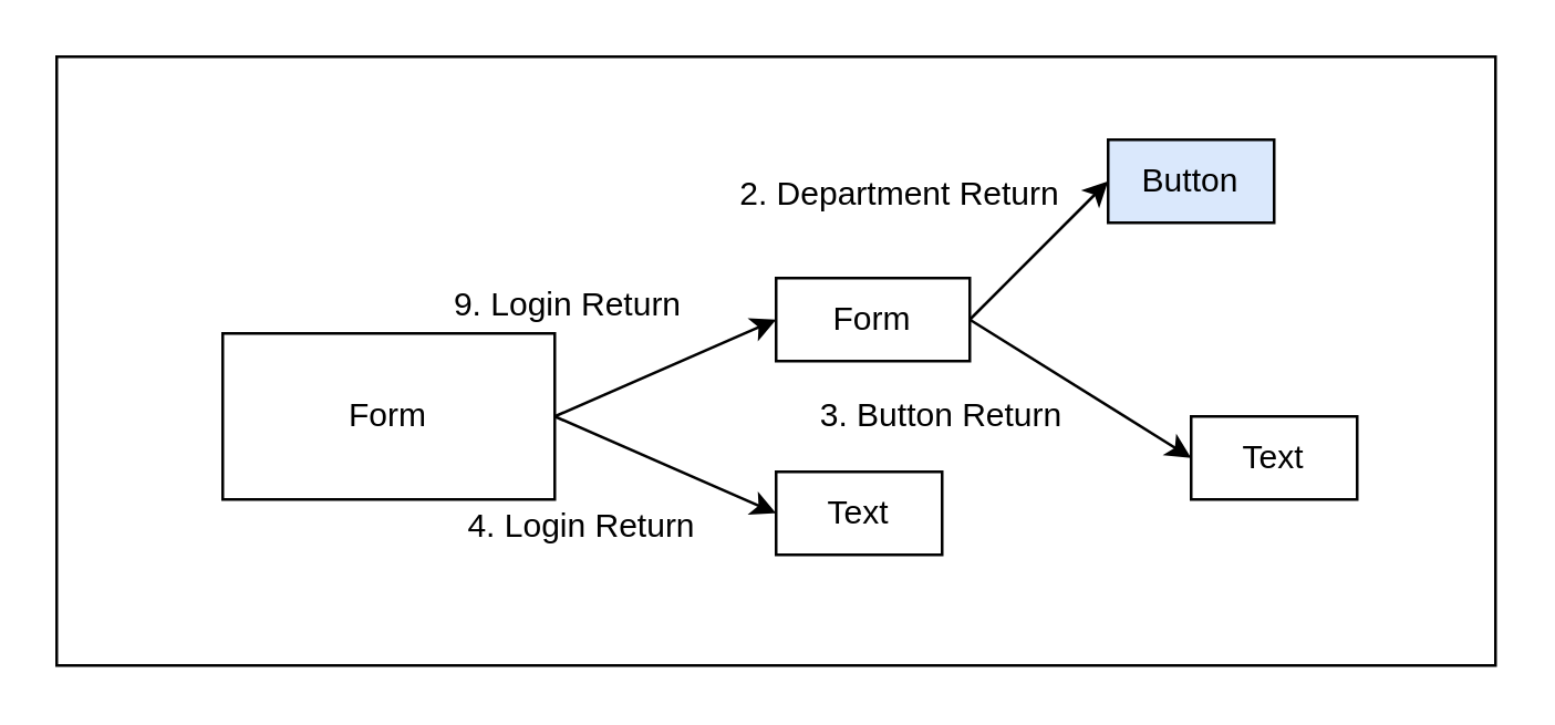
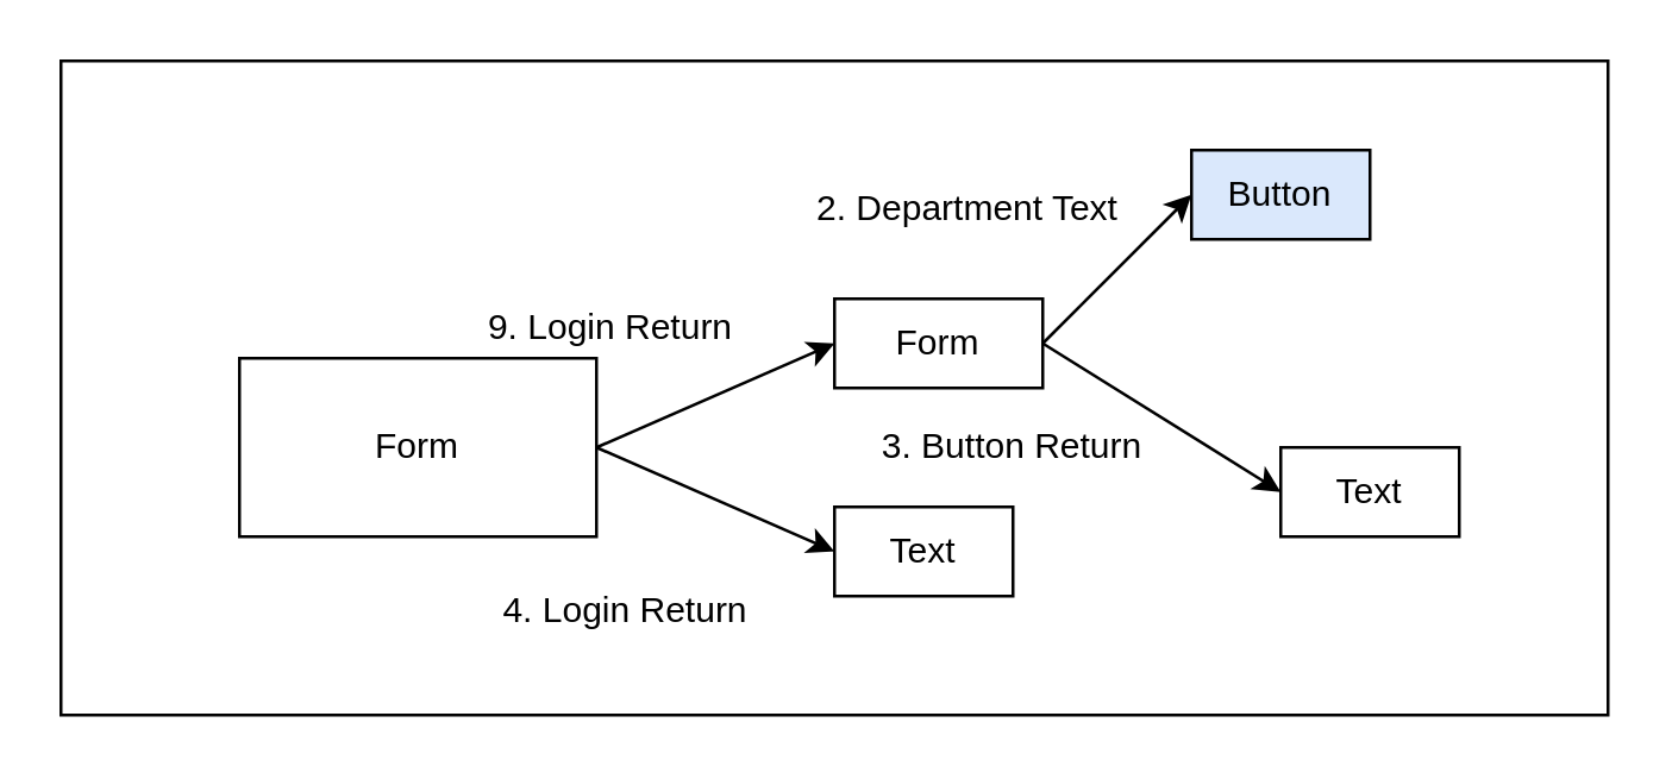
  <mxCell id="0" />
  <mxCell id="1" parent="0" />
  <mxCell id="2" value="" style="rounded=0;whiteSpace=wrap;html=1;" parent="1" vertex="1"><mxGeometry x="20" y="20" width="520" height="220" as="geometry" /></mxCell>
  <mxCell id="3" value="Form" style="rounded=0;whiteSpace=wrap;html=1;" parent="1" vertex="1"><mxGeometry x="80" y="120" width="120" height="60" as="geometry" /></mxCell>
  <mxCell id="4" value="Text" style="rounded=0;whiteSpace=wrap;html=1;" parent="1" vertex="1"><mxGeometry x="280" y="170" width="60" height="30" as="geometry" /></mxCell>
  <mxCell id="5" value="Form" style="rounded=0;whiteSpace=wrap;html=1;" parent="1" vertex="1"><mxGeometry x="280" y="100" width="70" height="30" as="geometry" /></mxCell>
  <mxCell id="6" value="" style="endArrow=classic;html=1;exitX=1;exitY=0.5;exitDx=0;exitDy=0;entryX=0;entryY=0.5;entryDx=0;entryDy=0;" parent="1" source="3" target="5" edge="1"><mxGeometry width="50" height="50" relative="1" as="geometry"><mxPoint x="280" y="160" as="sourcePoint" /><mxPoint x="330" y="110" as="targetPoint" /></mxGeometry></mxCell>
  <mxCell id="7" value="" style="endArrow=classic;html=1;exitX=1;exitY=0.5;exitDx=0;exitDy=0;entryX=0;entryY=0.5;entryDx=0;entryDy=0;" parent="1" source="3" target="4" edge="1"><mxGeometry width="50" height="50" relative="1" as="geometry"><mxPoint x="210" y="160" as="sourcePoint" /><mxPoint x="290" y="125" as="targetPoint" /></mxGeometry></mxCell>
  <mxCell id="8" value="Text" style="rounded=0;whiteSpace=wrap;html=1;" parent="1" vertex="1"><mxGeometry x="430" y="150" width="60" height="30" as="geometry" /></mxCell>
  <mxCell id="9" value="Button" style="rounded=0;whiteSpace=wrap;html=1;fillColor=#dae8fc;" parent="1" vertex="1"><mxGeometry x="400" y="50" width="60" height="30" as="geometry" /></mxCell>
  <mxCell id="10" value="9. Login Return" style="text;html=1;strokeColor=none;fillColor=none;align=center;verticalAlign=middle;whiteSpace=wrap;rounded=0;" parent="1" vertex="1"><mxGeometry x="150" y="100" width="110" height="20" as="geometry" /></mxCell>
- <mxCell id="11" value="4. Login Return" style="text;html=1;strokeColor=none;fillColor=none;align=center;verticalAlign=middle;whiteSpace=wrap;rounded=0;" parent="1" vertex="1"><mxGeometry x="160" y="180" width="100" height="20" as="geometry" /></mxCell>
+ <mxCell id="11" value="4. Login Return" style="text;html=1;strokeColor=none;fillColor=none;align=center;verticalAlign=middle;whiteSpace=wrap;rounded=0;" parent="1" vertex="1"><mxGeometry x="160" y="195" width="100" height="20" as="geometry" /></mxCell>
  <mxCell id="12" value="" style="endArrow=classic;html=1;entryX=0;entryY=0.5;entryDx=0;entryDy=0;exitX=1;exitY=0.5;exitDx=0;exitDy=0;" parent="1" source="5" target="9" edge="1"><mxGeometry width="50" height="50" relative="1" as="geometry"><mxPoint x="280" y="150" as="sourcePoint" /><mxPoint x="330" y="100" as="targetPoint" /></mxGeometry></mxCell>
  <mxCell id="13" value="" style="endArrow=classic;html=1;entryX=0;entryY=0.5;entryDx=0;entryDy=0;exitX=1;exitY=0.5;exitDx=0;exitDy=0;" parent="1" source="5" target="8" edge="1"><mxGeometry width="50" height="50" relative="1" as="geometry"><mxPoint x="360" y="125" as="sourcePoint" /><mxPoint x="410" y="75" as="targetPoint" /></mxGeometry></mxCell>
- <mxCell id="14" value="2. Department Return" style="text;html=1;strokeColor=none;fillColor=none;align=center;verticalAlign=middle;whiteSpace=wrap;rounded=0;" parent="1" vertex="1"><mxGeometry x="260" y="60" width="130" height="20" as="geometry" /></mxCell>
+ <mxCell id="14" value="2. Department Text" style="text;html=1;strokeColor=none;fillColor=none;align=center;verticalAlign=middle;whiteSpace=wrap;rounded=0;" parent="1" vertex="1"><mxGeometry x="260" y="60" width="130" height="20" as="geometry" /></mxCell>
  <mxCell id="15" value="3. Button Return" style="text;html=1;strokeColor=none;fillColor=none;align=center;verticalAlign=middle;whiteSpace=wrap;rounded=0;" parent="1" vertex="1"><mxGeometry x="280" y="140" width="120" height="20" as="geometry" /></mxCell>
